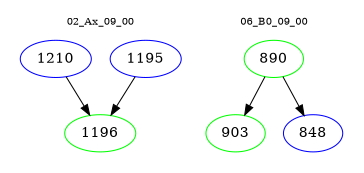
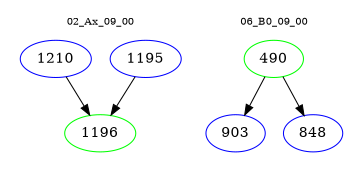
  digraph {
    node [color=blue]
    edge [color=black]
    n1 [label=1195]
    n2 [color=green label=1196]
    n3 [label=1210]
-   n4 [color=green label=903]
-   n5 [color=green label=890]
+   n4 [label=903]
+   n5 [color=green label=490]
    n6 [label=848]
    subgraph cluster_1 {
      color=white
      fontsize=10
      label="02_Ax_09_00"
      n1
      n2
      n3
    }
    subgraph cluster_2 {
      color=white
      fontsize=10
      label="06_B0_09_00"
      n4
      n5
      n6
    }
    n1 -> n2
    n3 -> n2
    n5 -> n4
    n5 -> n6
  }
